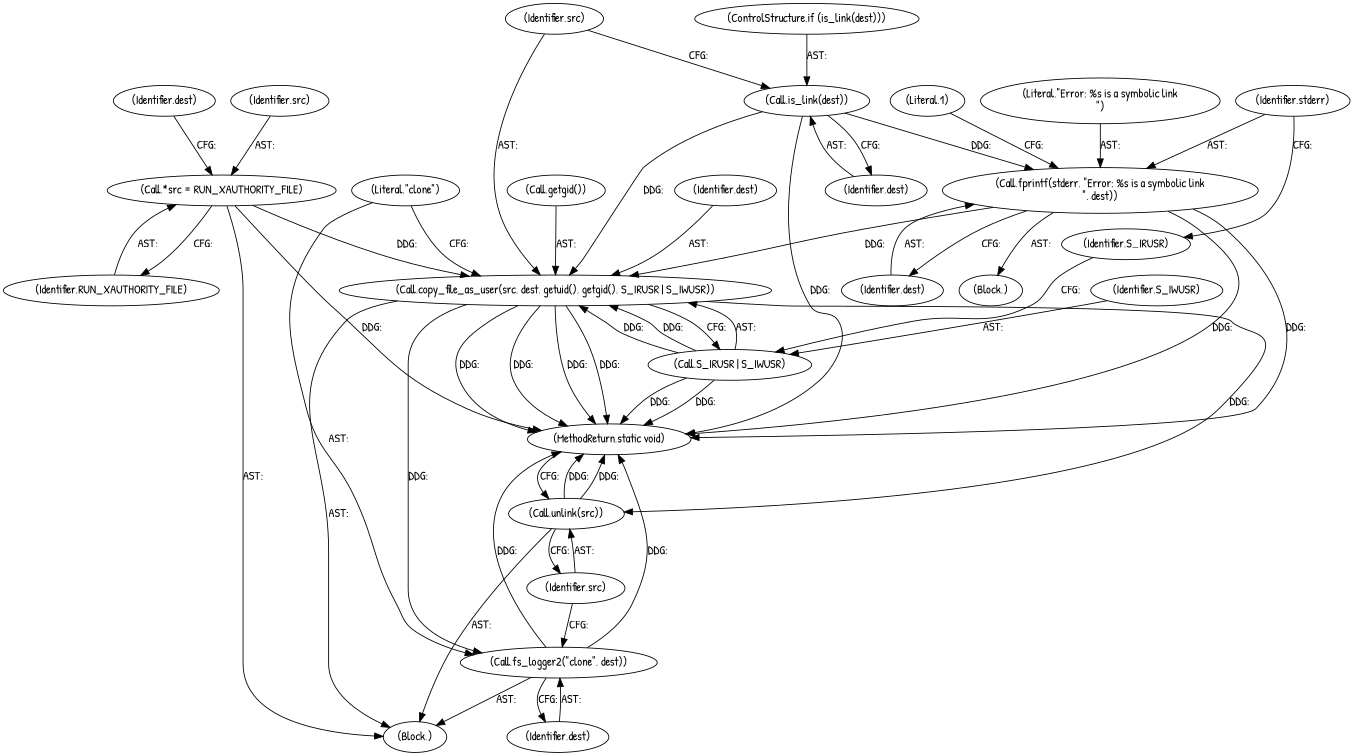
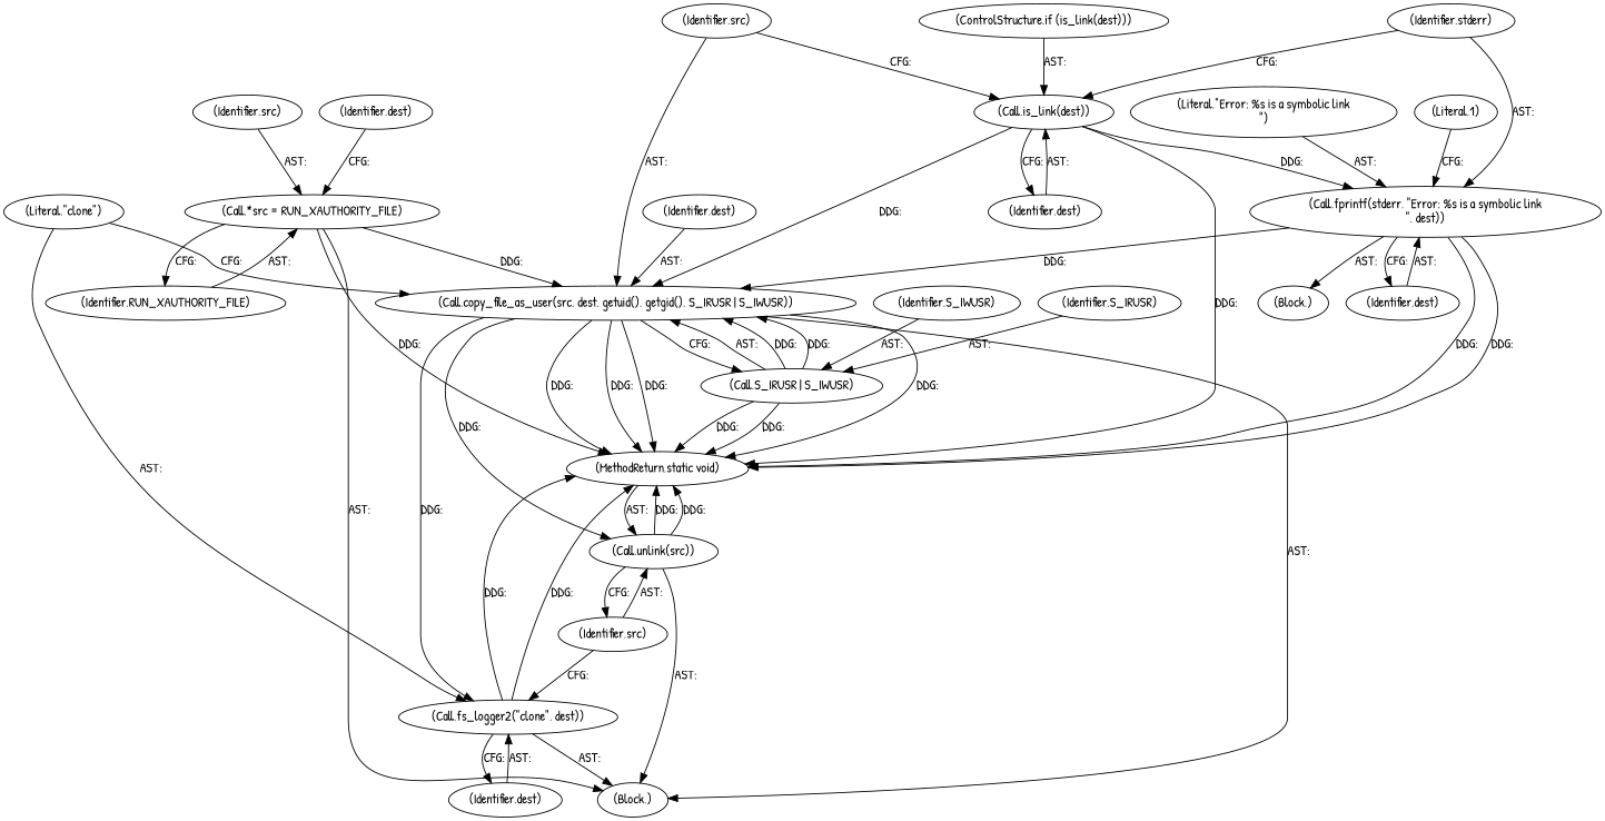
  digraph {
    fontname="Patrick Hand"
    node [fontname="Patrick Hand"]
    edge [fontname="Patrick Hand"]
    n1 [label="(Call,copy_file_as_user(src, dest, getuid(), getgid(), S_IRUSR | S_IWUSR))"]
    n2 [label="(Call,S_IRUSR | S_IWUSR)"]
    n3 [label="(Call,fs_logger2(\"clone\", dest))"]
    n4 [label="(Call,unlink(src))"]
    n5 [label="(Block,)"]
    n6 [label="(MethodReturn,static void)"]
    n7 [label="(Identifier,dest)"]
    n8 [label="(Identifier,src)"]
    n9 [label="(Call,*src = RUN_XAUTHORITY_FILE)"]
    n10 [label="(Identifier,RUN_XAUTHORITY_FILE)"]
    n11 [label="(Call,is_link(dest))"]
    n12 [label="(Call,fprintf(stderr, \"Error: %s is a symbolic link\n\", dest))"]
    n13 [label="(Identifier,dest)"]
    n14 [label="(Identifier,dest)"]
    n15 [label="(Block,)"]
    n16 [label="(ControlStructure,if (is_link(dest)))"]
    n17 [label="(Identifier,S_IWUSR)"]
-   n18 [label="(Call,getgid())"]
    n19 [label="(Literal,\"Error: %s is a symbolic link\n\")"]
    n20 [label="(Identifier,src)"]
    n21 [label="(Literal,1)"]
    n22 [label="(Literal,\"clone\")"]
    n23 [label="(Identifier,dest)"]
    n24 [label="(Identifier,dest)"]
    n25 [label="(Identifier,stderr)"]
    n26 [label="(Identifier,src)"]
    n27 [label="(Identifier,S_IRUSR)"]
    n1 -> n2 [label="CFG: "]
    n1 -> n3 [label="DDG: "]
    n1 -> n4 [label="DDG: "]
    n1 -> n5 [label="AST: "]
    n1 -> n6 [label="DDG: "]
    n1 -> n6 [label="DDG: "]
    n1 -> n6 [label="DDG: "]
    n1 -> n6 [label="DDG: "]
    n2 -> n1 [label="AST: "]
    n2 -> n1 [label="DDG: "]
    n2 -> n1 [label="DDG: "]
    n2 -> n6 [label="DDG: "]
    n2 -> n6 [label="DDG: "]
    n3 -> n5 [label="AST: "]
    n3 -> n6 [label="DDG: "]
    n3 -> n6 [label="DDG: "]
    n3 -> n7 [label="CFG: "]
    n4 -> n5 [label="AST: "]
    n4 -> n6 [label="DDG: "]
    n4 -> n6 [label="DDG: "]
    n4 -> n8 [label="CFG: "]
-   n6 -> n4 [label="CFG: "]
+   n6 -> n4 [label="AST: "]
    n7 -> n3 [label="AST: "]
    n8 -> n3 [label="CFG: "]
    n8 -> n4 [label="AST: "]
    n9 -> n1 [label="DDG: "]
    n9 -> n5 [label="AST: "]
    n9 -> n6 [label="DDG: "]
    n9 -> n10 [label="CFG: "]
    n10 -> n9 [label="AST: "]
    n11 -> n1 [label="DDG: "]
    n11 -> n6 [label="DDG: "]
    n11 -> n12 [label="DDG: "]
    n11 -> n13 [label="CFG: "]
    n12 -> n1 [label="DDG: "]
    n12 -> n6 [label="DDG: "]
    n12 -> n6 [label="DDG: "]
    n12 -> n14 [label="CFG: "]
    n12 -> n15 [label="AST: "]
    n13 -> n11 [label="AST: "]
    n14 -> n12 [label="AST: "]
    n16 -> n11 [label="AST: "]
    n17 -> n2 [label="AST: "]
-   n18 -> n1 [label="AST: "]
    n19 -> n12 [label="AST: "]
    n20 -> n1 [label="AST: "]
    n20 -> n11 [label="CFG: "]
    n21 -> n12 [label="CFG: "]
    n22 -> n1 [label="CFG: "]
    n22 -> n3 [label="AST: "]
    n23 -> n1 [label="AST: "]
    n24 -> n9 [label="CFG: "]
-   n25 -> n27 [label="CFG: "]
+   n25 -> n11 [label="CFG: "]
    n25 -> n12 [label="AST: "]
    n26 -> n9 [label="AST: "]
-   n27 -> n2 [label="CFG: "]
+   n27 -> n2 [label="AST: "]
  }
